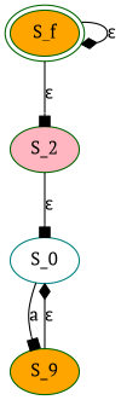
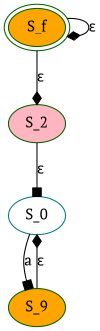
  digraph {
    fontname="PT Serif"
    node [color=darkgreen fillcolor=orange fontname="PT Serif" style=filled]
    edge [arrowhead=diamond fontname="PT Serif"]
    n1 [color=teal fillcolor=white label=S_0]
    n2 [label=S_9]
    n3 [fillcolor=lightpink label=S_2]
    n4 [label=S_f peripheries=2]
    n1 -> n2 [arrowhead=box label=a]
    n2 -> n1 [label="ε"]
    n3 -> n1 [arrowhead=box label="ε"]
-   n4 -> n3 [arrowhead=box label="ε"]
+   n4 -> n3 [label="ε"]
    n4 -> n4 [label="ε"]
  }
